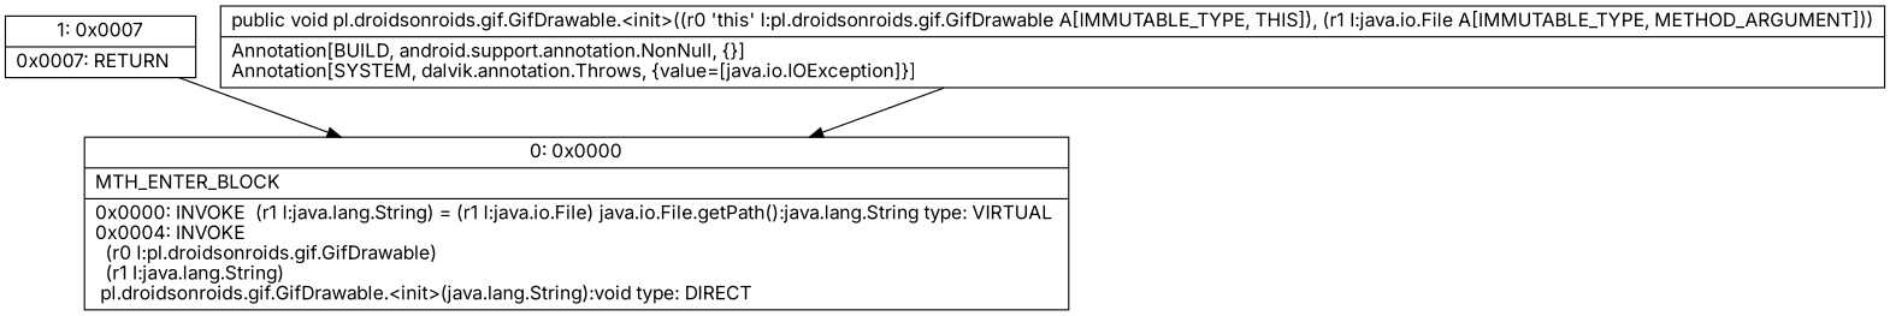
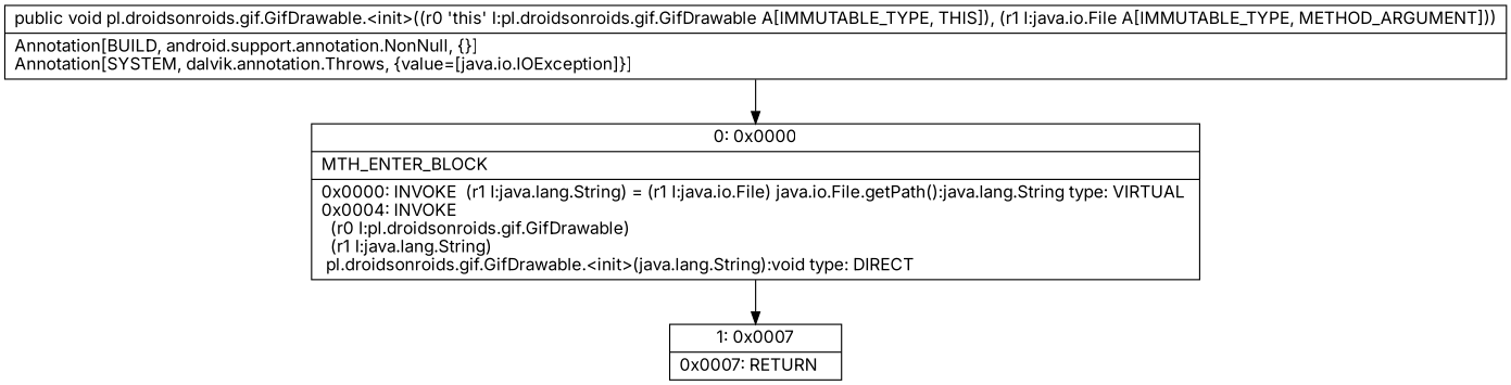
  digraph {
    fontname=Inter
    node [shape=record fontname=Inter]
    edge [fontname=Inter]
    n1 [label="{0\:\ 0x0000|MTH_ENTER_BLOCK\l|0x0000: INVOKE  (r1 I:java.lang.String) = (r1 I:java.io.File) java.io.File.getPath():java.lang.String type: VIRTUAL \l0x0004: INVOKE  \l  (r0 I:pl.droidsonroids.gif.GifDrawable)\l  (r1 I:java.lang.String)\l pl.droidsonroids.gif.GifDrawable.\<init\>(java.lang.String):void type: DIRECT \l}"]
    n2 [label="{1\:\ 0x0007|0x0007: RETURN   \l}"]
    n3 [label="{public void pl.droidsonroids.gif.GifDrawable.\<init\>((r0 'this' I:pl.droidsonroids.gif.GifDrawable A[IMMUTABLE_TYPE, THIS]), (r1 I:java.io.File A[IMMUTABLE_TYPE, METHOD_ARGUMENT]))  | Annotation[BUILD, android.support.annotation.NonNull, \{\}]\lAnnotation[SYSTEM, dalvik.annotation.Throws, \{value=[java.io.IOException]\}]\l}"]
-   n2 -> n1
+   n1 -> n2
    n3 -> n1
  }
